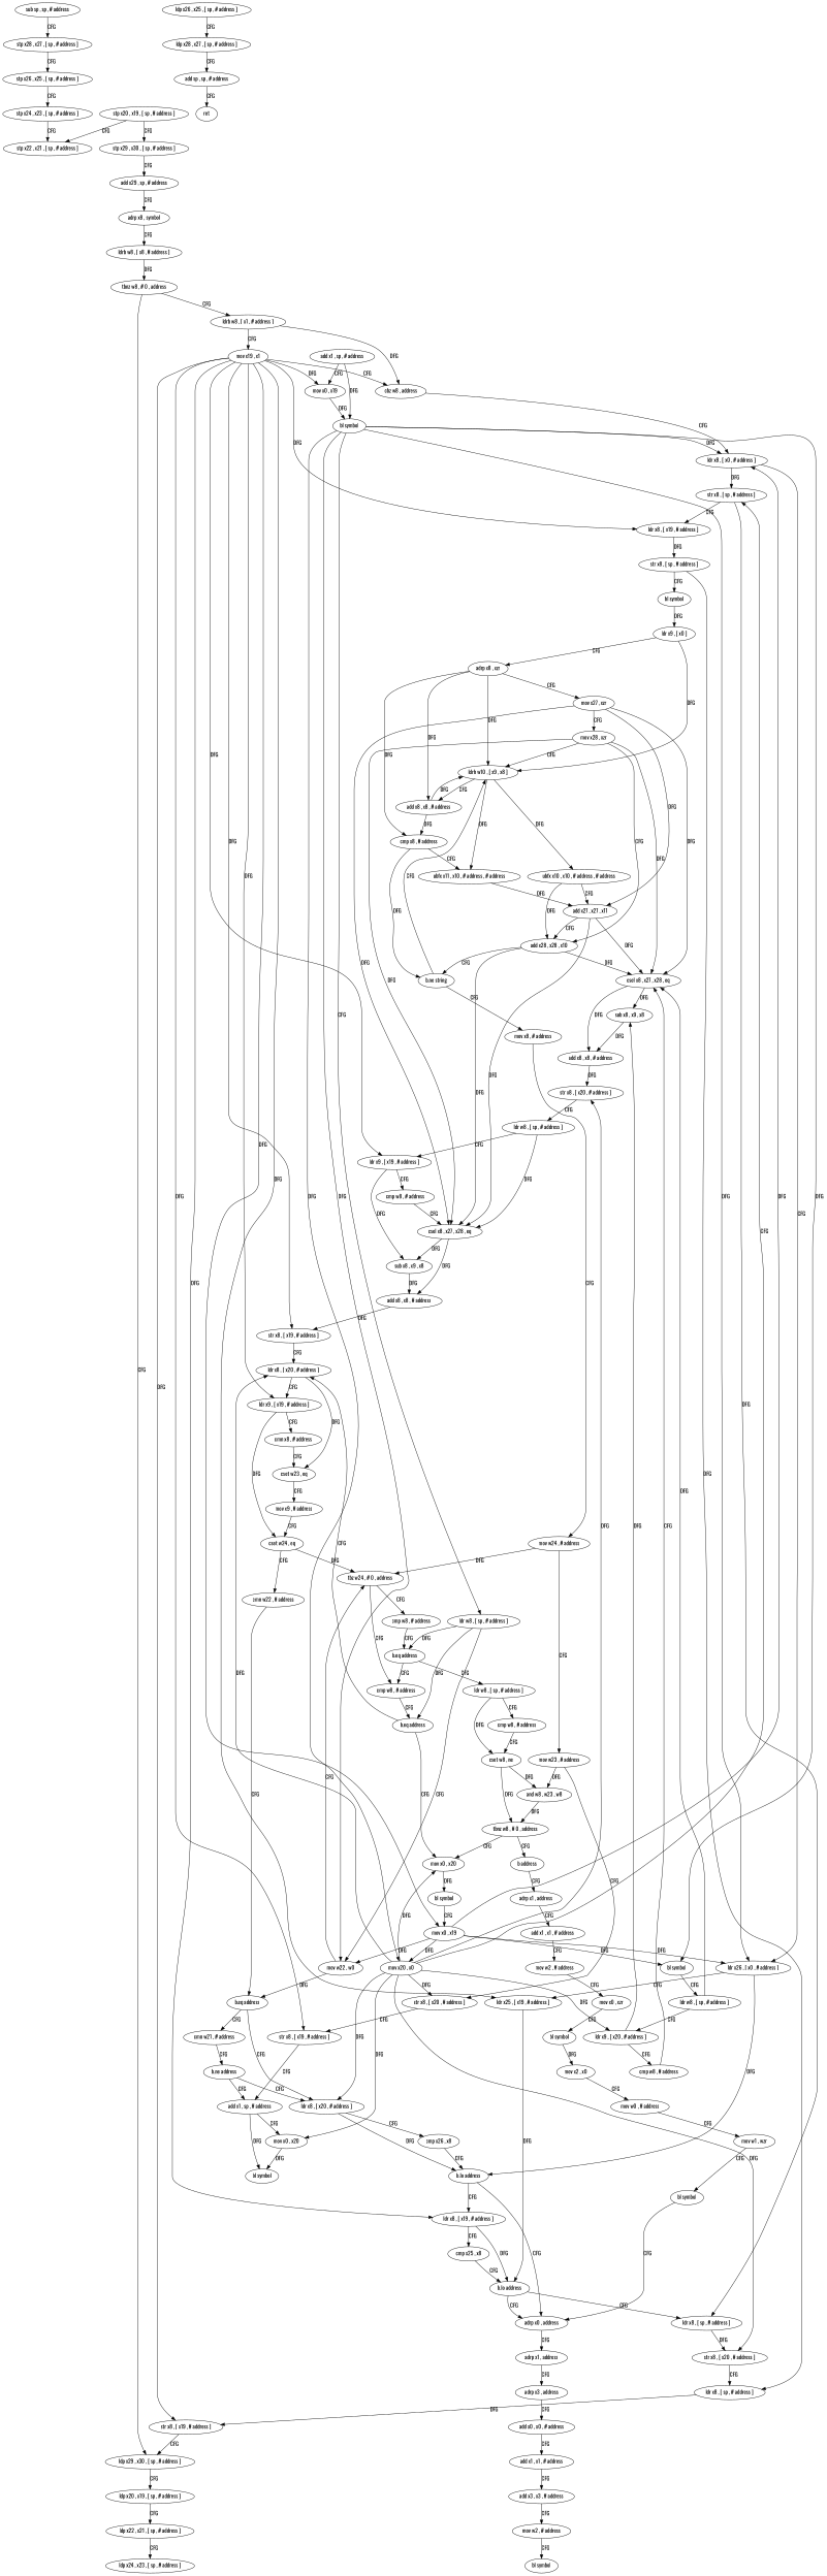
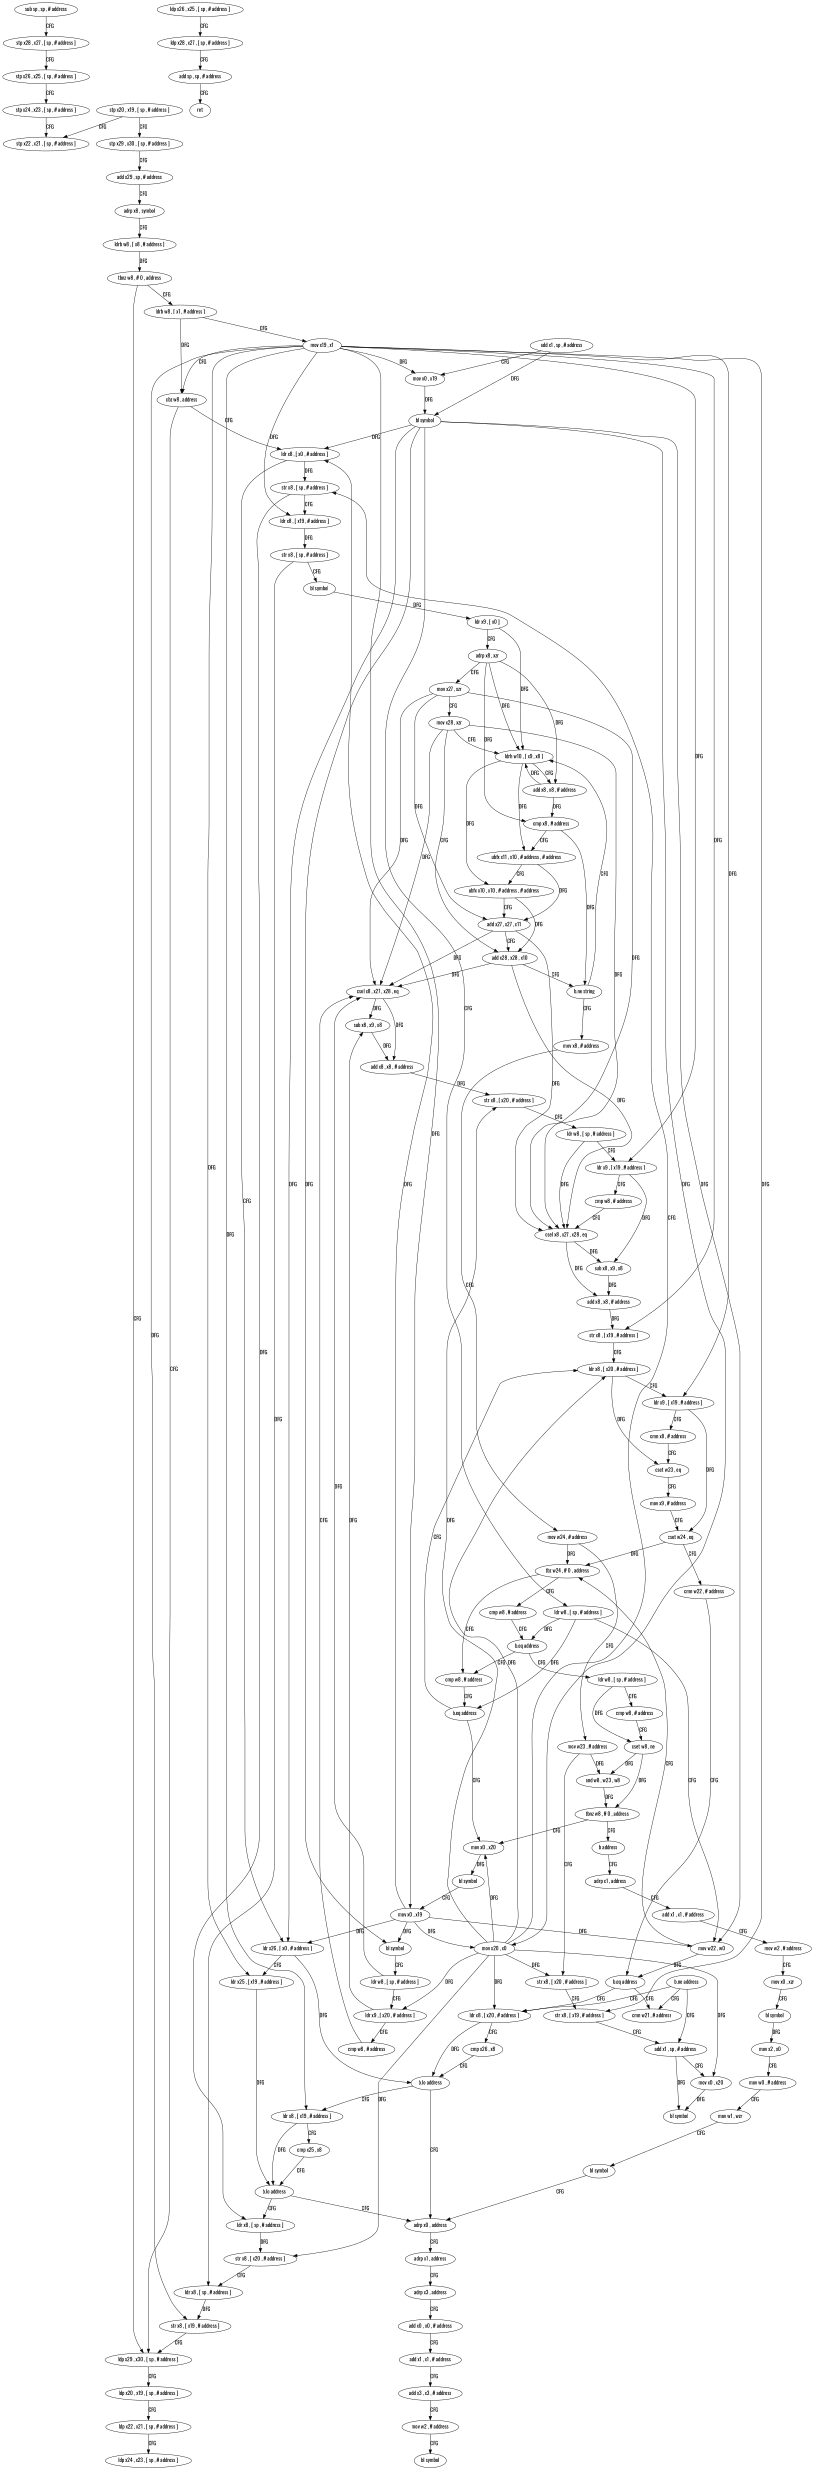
  digraph {
    fontname=Oswald
    node [fontname=Oswald]
    edge [fontname=Oswald]
    n1 [label="sub sp , sp , # address"]
    n2 [label="stp x28 , x27 , [ sp , # address ]"]
    n3 [label="stp x26 , x25 , [ sp , # address ]"]
    n4 [label="stp x24 , x23 , [ sp , # address ]"]
    n5 [label="stp x22 , x21 , [ sp , # address ]"]
    n6 [label="stp x20 , x19 , [ sp , # address ]"]
    n7 [label="stp x29 , x30 , [ sp , # address ]"]
    n8 [label="add x29 , sp , # address"]
    n9 [label="adrp x8 , symbol"]
    n10 [label="ldrb w8 , [ x8 , # address ]"]
    n11 [label="tbnz w8 , # 0 , address"]
    n12 [label="ldp x29 , x30 , [ sp , # address ]"]
    n13 [label="ldrb w8 , [ x1 , # address ]"]
    n14 [label="ldp x20 , x19 , [ sp , # address ]"]
    n15 [label="mov x19 , x1"]
    n16 [label="cbz w8 , address"]
    n17 [label="ldp x22 , x21 , [ sp , # address ]"]
    n18 [label="ldr x25 , [ x19 , # address ]"]
    n19 [label="ldr x8 , [ x19 , # address ]"]
    n20 [label="str x8 , [ x19 , # address ]"]
    n21 [label="ldr x9 , [ x19 , # address ]"]
    n22 [label="mov x0 , x19"]
    n23 [label="ldr x9 , [ x19 , # address ]"]
    n24 [label="str x8 , [ x19 , # address ]"]
    n25 [label="ldr x8 , [ x19 , # address ]"]
    n26 [label="mov x0 , x19"]
    n27 [label="str x8 , [ x19 , # address ]"]
    n28 [label="ldr x8 , [ x0 , # address ]"]
    n29 [label="ldp x24 , x23 , [ sp , # address ]"]
    n30 [label="ldp x26 , x25 , [ sp , # address ]"]
    n31 [label="ldp x28 , x27 , [ sp , # address ]"]
    n32 [label="add sp , sp , # address"]
    n33 [label=ret]
    n34 [label="b.lo address"]
    n35 [label="str x8 , [ sp , # address ]"]
    n36 [label="add x1 , sp , # address"]
    n37 [label="cmn x8 , # address"]
    n38 [label="cset w24 , eq"]
    n39 [label="ldr x26 , [ x0 , # address ]"]
    n40 [label="mov x20 , x0"]
    n41 [label="bl symbol"]
    n42 [label="mov w22 , w0"]
    n43 [label="cmp w8 , # address"]
    n44 [label="sub x8 , x9 , x8"]
    n45 [label="ldr x8 , [ x20 , # address ]"]
    n46 [label="cmp x25 , x8"]
    n47 [label="bl symbol"]
    n48 [label="str x8 , [ sp , # address ]"]
    n49 [label="b.lo address"]
    n50 [label="ldr x8 , [ sp , # address ]"]
    n51 [label="adrp x0 , address"]
    n52 [label="str x8 , [ x20 , # address ]"]
    n53 [label="mov x0 , x20"]
    n54 [label="ldr x8 , [ x20 , # address ]"]
    n55 [label="ldr x9 , [ x20 , # address ]"]
    n56 [label="str x8 , [ x20 , # address ]"]
    n57 [label="mov x0 , x20"]
    n58 [label="str x8 , [ x20 , # address ]"]
    n59 [label="cset w23 , eq"]
    n60 [label="bl symbol"]
    n61 [label="cmp x26 , x8"]
    n62 [label="cmp w8 , # address"]
    n63 [label="sub x8 , x9 , x8"]
    n64 [label="ldr w8 , [ sp , # address ]"]
    n65 [label="bl symbol"]
    n66 [label="ldr x8 , [ sp , # address ]"]
    n67 [label="bl symbol"]
    n68 [label="ldr x9 , [ x0 ]"]
    n69 [label="adrp x8 , xzr"]
    n70 [label="ldrh w10 , [ x9 , x8 ]"]
    n71 [label="mov x27 , xzr"]
    n72 [label="add x8 , x8 , # address"]
    n73 [label="cmp x8 , # address"]
    n74 [label="ubfx x11 , x10 , # address , # address"]
    n75 [label="ubfx x10 , x10 , # address , # address"]
    n76 [label="mov x28 , xzr"]
    n77 [label="add x27 , x27 , x11"]
    n78 [label="csel x8 , x27 , x28 , eq"]
    n79 [label="csel x8 , x27 , x28 , eq"]
    n80 [label="b.ne string"]
    n81 [label="add x28 , x28 , x10"]
    n82 [label="add x8 , x8 , # address"]
    n83 [label="add x8 , x8 , # address"]
    n84 [label="mov x8 , # address"]
    n85 [label="mov w24 , # address"]
    n86 [label="mov w23 , # address"]
    n87 [label="tbz w24 , # 0 , address"]
    n88 [label="and w8 , w23 , w8"]
    n89 [label="cmp w8 , # address"]
    n90 [label="cmp w8 , # address"]
    n91 [label="tbnz w8 , # 0 , address"]
    n92 [label="b.eq address"]
    n93 [label="mov x9 , # address"]
    n94 [label="b.eq address"]
    n95 [label="ldr w8 , [ sp , # address ]"]
    n96 [label="cmp w8 , # address"]
    n97 [label="cset w8 , ne"]
    n98 [label="cmn w22 , # address"]
    n99 [label="b.eq address"]
    n100 [label="cmn w21 , # address"]
    n101 [label="b.ne address"]
    n102 [label="ldr w8 , [ sp , # address ]"]
    n103 [label="b address"]
    n104 [label="adrp x1 , address"]
    n105 [label="add x1 , x1 , # address"]
    n106 [label="adrp x1 , address"]
    n107 [label="adrp x3 , address"]
    n108 [label="mov w2 , # address"]
    n109 [label="add x0 , x0 , # address"]
    n110 [label="add x1 , x1 , # address"]
    n111 [label="add x3 , x3 , # address"]
    n112 [label="mov w2 , # address"]
    n113 [label="bl symbol"]
    n114 [label="add x1 , sp , # address"]
    n115 [label="ldr w8 , [ sp , # address ]"]
    n116 [label="mov x0 , xzr"]
    n117 [label="bl symbol"]
    n118 [label="mov x2 , x0"]
    n119 [label="mov w0 , # address"]
    n120 [label="mov w1 , wzr"]
    n121 [label="bl symbol"]
    n1 -> n2 [label=CFG]
    n2 -> n3 [label=CFG]
    n3 -> n4 [label=CFG]
    n4 -> n5 [label=CFG]
    n6 -> n5 [label=CFG]
    n6 -> n7 [label=CFG]
    n7 -> n8 [label=CFG]
    n8 -> n9 [label=CFG]
    n9 -> n10 [label=CFG]
    n10 -> n11 [label=DFG]
    n11 -> n12 [label=CFG]
    n11 -> n13 [label=CFG]
    n12 -> n14 [label=CFG]
    n13 -> n15 [label=CFG]
    n13 -> n16 [label=DFG]
    n14 -> n17 [label=CFG]
    n15 -> n16 [label=CFG]
    n15 -> n18 [label=DFG]
    n15 -> n19 [label=DFG]
    n15 -> n20 [label=DFG]
    n15 -> n21 [label=DFG]
    n15 -> n22 [label=DFG]
    n15 -> n23 [label=DFG]
    n15 -> n24 [label=DFG]
    n15 -> n25 [label=DFG]
    n15 -> n26 [label=DFG]
    n15 -> n27 [label=DFG]
+   n16 -> n12 [label=CFG]
    n16 -> n28 [label=CFG]
    n17 -> n29 [label=CFG]
    n18 -> n34 [label=DFG]
    n19 -> n35 [label=DFG]
    n20 -> n36 [label=CFG]
    n21 -> n37 [label=CFG]
    n21 -> n38 [label=DFG]
    n22 -> n28 [label=DFG]
    n22 -> n39 [label=DFG]
    n22 -> n40 [label=DFG]
    n22 -> n41 [label=DFG]
    n22 -> n42 [label=DFG]
    n23 -> n43 [label=CFG]
    n23 -> n44 [label=DFG]
    n24 -> n45 [label=CFG]
    n25 -> n34 [label=DFG]
    n25 -> n46 [label=CFG]
    n26 -> n47 [label=DFG]
    n27 -> n12 [label=CFG]
    n28 -> n39 [label=CFG]
    n28 -> n48 [label=DFG]
    n30 -> n31 [label=CFG]
    n31 -> n32 [label=CFG]
    n32 -> n33 [label=CFG]
    n34 -> n50 [label=CFG]
    n34 -> n51 [label=CFG]
    n35 -> n66 [label=DFG]
    n35 -> n67 [label=CFG]
    n36 -> n57 [label=CFG]
    n36 -> n65 [label=DFG]
    n37 -> n59 [label=CFG]
    n38 -> n87 [label=DFG]
    n38 -> n98 [label=CFG]
    n39 -> n18 [label=CFG]
    n39 -> n49 [label=DFG]
    n40 -> n45 [label=DFG]
    n40 -> n48 [label=CFG]
    n40 -> n52 [label=DFG]
    n40 -> n53 [label=DFG]
    n40 -> n54 [label=DFG]
    n40 -> n55 [label=DFG]
    n40 -> n56 [label=DFG]
    n40 -> n57 [label=DFG]
    n40 -> n58 [label=DFG]
    n41 -> n102 [label=CFG]
    n42 -> n87 [label=CFG]
    n42 -> n99 [label=DFG]
    n43 -> n79 [label=CFG]
    n44 -> n83 [label=DFG]
    n45 -> n21 [label=CFG]
    n45 -> n59 [label=DFG]
    n46 -> n34 [label=CFG]
    n47 -> n28 [label=DFG]
    n47 -> n39 [label=DFG]
    n47 -> n40 [label=DFG]
    n47 -> n41 [label=DFG]
    n47 -> n42 [label=DFG]
    n47 -> n115 [label=CFG]
    n48 -> n19 [label=CFG]
    n48 -> n50 [label=DFG]
    n49 -> n25 [label=CFG]
    n49 -> n51 [label=CFG]
    n50 -> n58 [label=DFG]
    n51 -> n106 [label=CFG]
    n52 -> n20 [label=CFG]
    n53 -> n60 [label=DFG]
    n54 -> n49 [label=DFG]
    n54 -> n61 [label=CFG]
    n55 -> n62 [label=CFG]
    n55 -> n63 [label=DFG]
    n56 -> n64 [label=CFG]
    n57 -> n65 [label=DFG]
    n58 -> n66 [label=CFG]
    n59 -> n93 [label=CFG]
    n60 -> n22 [label=CFG]
    n61 -> n49 [label=CFG]
    n62 -> n78 [label=CFG]
    n63 -> n82 [label=DFG]
    n64 -> n23 [label=CFG]
    n64 -> n79 [label=DFG]
    n66 -> n27 [label=DFG]
    n67 -> n68 [label=DFG]
    n68 -> n69 [label=CFG]
    n68 -> n70 [label=DFG]
    n69 -> n70 [label=DFG]
    n69 -> n71 [label=CFG]
    n69 -> n72 [label=DFG]
    n69 -> n73 [label=DFG]
    n70 -> n72 [label=CFG]
    n70 -> n74 [label=DFG]
    n70 -> n75 [label=DFG]
    n71 -> n76 [label=CFG]
    n71 -> n77 [label=DFG]
    n71 -> n78 [label=DFG]
    n71 -> n79 [label=DFG]
    n72 -> n70 [label=DFG]
    n72 -> n73 [label=DFG]
    n73 -> n74 [label=CFG]
    n73 -> n80 [label=DFG]
+   n74 -> n75 [label=CFG]
    n74 -> n77 [label=DFG]
    n75 -> n77 [label=CFG]
    n75 -> n81 [label=DFG]
    n76 -> n70 [label=CFG]
    n76 -> n78 [label=DFG]
    n76 -> n79 [label=DFG]
    n76 -> n81 [label=CFG]
    n77 -> n78 [label=DFG]
    n77 -> n79 [label=DFG]
    n77 -> n81 [label=CFG]
    n78 -> n63 [label=DFG]
    n78 -> n82 [label=DFG]
    n79 -> n44 [label=DFG]
    n79 -> n83 [label=DFG]
    n80 -> n70 [label=CFG]
    n80 -> n84 [label=CFG]
    n81 -> n78 [label=DFG]
    n81 -> n79 [label=DFG]
    n81 -> n80 [label=CFG]
    n82 -> n56 [label=DFG]
    n83 -> n24 [label=DFG]
    n84 -> n85 [label=CFG]
    n85 -> n86 [label=CFG]
    n85 -> n87 [label=DFG]
    n86 -> n52 [label=CFG]
    n86 -> n88 [label=DFG]
    n87 -> n89 [label=CFG]
    n87 -> n90 [label=CFG]
    n88 -> n91 [label=DFG]
    n89 -> n92 [label=CFG]
    n90 -> n94 [label=CFG]
    n91 -> n53 [label=CFG]
    n91 -> n103 [label=CFG]
    n92 -> n45 [label=CFG]
    n92 -> n53 [label=CFG]
    n93 -> n38 [label=CFG]
    n94 -> n89 [label=CFG]
    n94 -> n95 [label=CFG]
    n95 -> n96 [label=CFG]
    n95 -> n97 [label=DFG]
    n96 -> n97 [label=CFG]
    n97 -> n88 [label=DFG]
    n97 -> n91 [label=DFG]
    n98 -> n99 [label=CFG]
    n99 -> n54 [label=CFG]
    n99 -> n100 [label=CFG]
-   n100 -> n101 [label=CFG]
+   n101 -> n100 [label=CFG]
    n101 -> n36 [label=CFG]
    n101 -> n54 [label=CFG]
    n102 -> n55 [label=CFG]
    n102 -> n78 [label=DFG]
    n103 -> n104 [label=CFG]
    n104 -> n105 [label=CFG]
    n105 -> n108 [label=CFG]
    n106 -> n107 [label=CFG]
    n107 -> n109 [label=CFG]
    n108 -> n116 [label=CFG]
    n109 -> n110 [label=CFG]
    n110 -> n111 [label=CFG]
    n111 -> n112 [label=CFG]
    n112 -> n113 [label=CFG]
    n114 -> n26 [label=CFG]
    n114 -> n47 [label=DFG]
    n115 -> n42 [label=CFG]
    n115 -> n92 [label=DFG]
    n115 -> n94 [label=DFG]
    n116 -> n117 [label=CFG]
    n117 -> n118 [label=DFG]
    n118 -> n119 [label=CFG]
    n119 -> n120 [label=CFG]
    n120 -> n121 [label=CFG]
    n121 -> n51 [label=CFG]
  }
